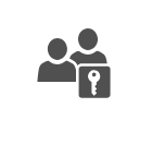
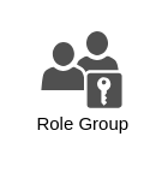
  <mxCell id="0" />
  <mxCell id="1" parent="0" />
  <mxCell id="2" value="" style="group" vertex="1" connectable="0" parent="1"><mxGeometry x="20" y="20" width="70" height="72" as="geometry" /></mxCell>
  <mxCell id="3" value="" style="pointerEvents=1;shadow=0;dashed=0;html=1;strokeColor=none;fillColor=#505050;labelPosition=center;verticalLabelPosition=bottom;verticalAlign=top;outlineConnect=0;align=center;shape=mxgraph.office.users.role_group;aspect=fixed;" vertex="1" parent="2"><mxGeometry x="7" width="53.75" height="51" as="geometry" /></mxCell>
+ <mxCell id="4" value="Role Group" style="text;html=1;strokeColor=none;fillColor=none;align=center;verticalAlign=middle;whiteSpace=wrap;rounded=0;" vertex="1" parent="2"><mxGeometry y="52" width="70" height="20" as="geometry" /></mxCell>
